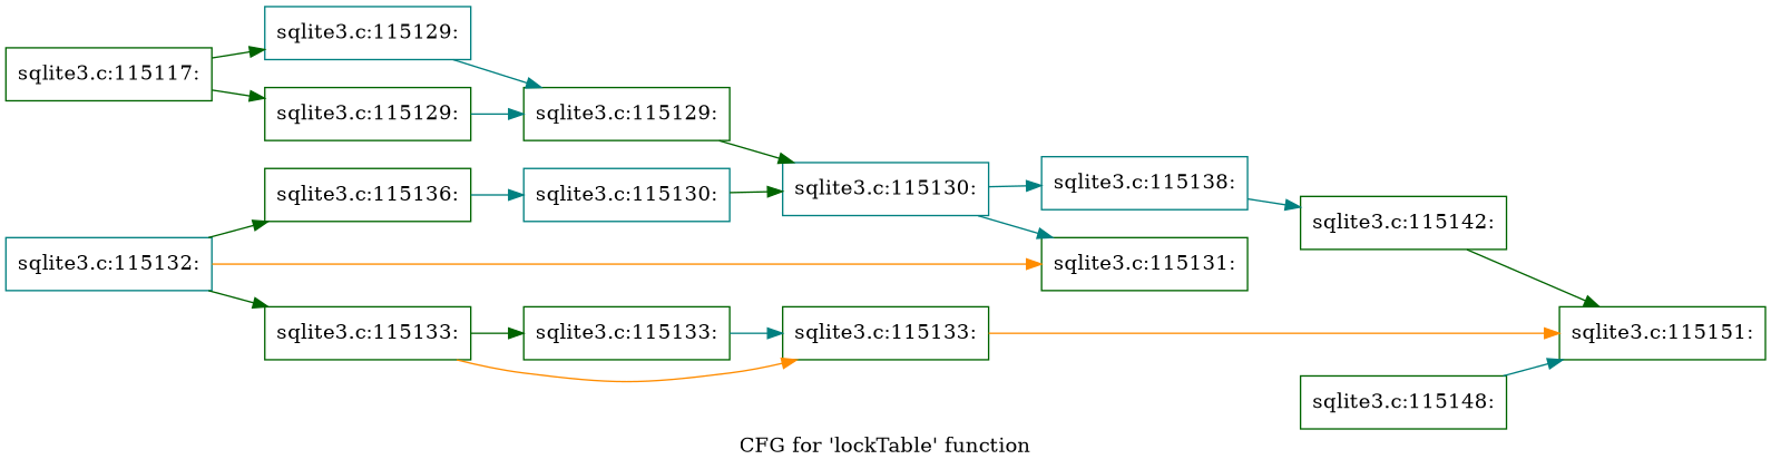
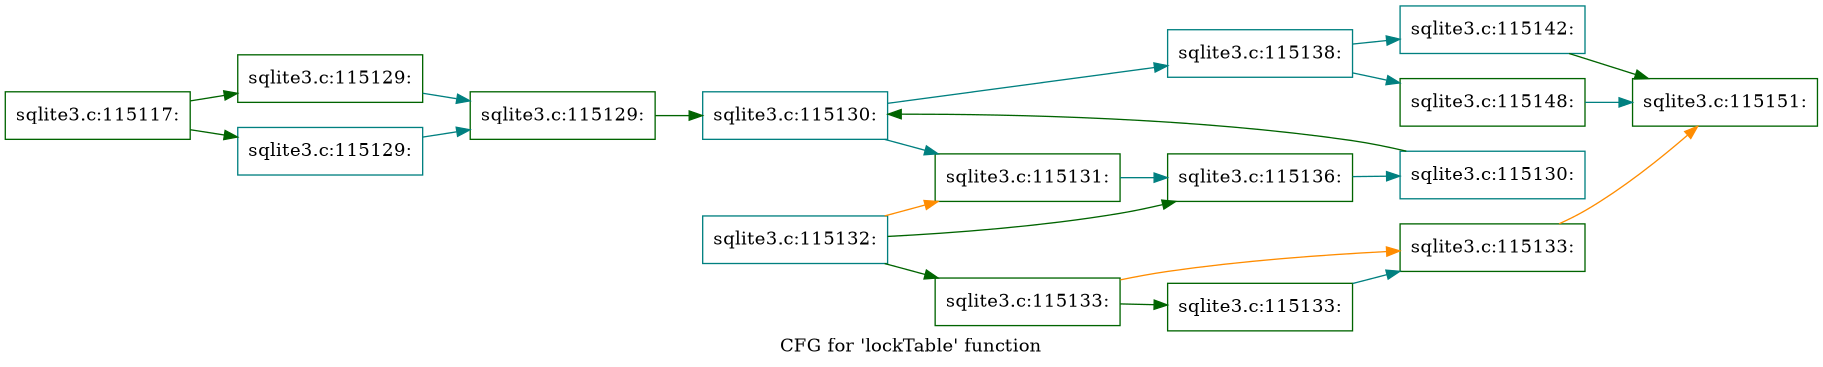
  digraph {
    label="CFG for 'lockTable' function"
    rankdir=LR
    node [color=darkgreen shape=record]
    edge [color=teal]
    n1 [label="{sqlite3.c:115117:}"]
    n2 [label="{sqlite3.c:115129:}"]
    n3 [color=teal label="{sqlite3.c:115129:}"]
    n4 [label="{sqlite3.c:115129:}"]
    n5 [color=teal label="{sqlite3.c:115130:}"]
    n6 [label="{sqlite3.c:115131:}"]
    n7 [color=teal label="{sqlite3.c:115138:}"]
    n8 [label="{sqlite3.c:115136:}"]
-   n9 [label="{sqlite3.c:115142:}"]
+   n9 [color=teal label="{sqlite3.c:115142:}"]
    n10 [label="{sqlite3.c:115148:}"]
    n11 [color=teal label="{sqlite3.c:115132:}"]
    n12 [label="{sqlite3.c:115133:}"]
    n13 [color=teal label="{sqlite3.c:115130:}"]
    n14 [label="{sqlite3.c:115151:}"]
    n15 [label="{sqlite3.c:115133:}"]
    n16 [label="{sqlite3.c:115133:}"]
    n1 -> n2 [color=darkgreen]
    n1 -> n3 [color=darkgreen]
    n2 -> n4
    n3 -> n4
    n4 -> n5 [color=darkgreen]
    n5 -> n6
    n5 -> n7
+   n6 -> n8
    n7 -> n9
+   n7 -> n10
    n8 -> n13
    n9 -> n14 [color=darkgreen]
    n10 -> n14
    n11 -> n6 [color=darkorange]
    n11 -> n8 [color=darkgreen]
    n11 -> n12 [color=darkgreen]
    n12 -> n15 [color=darkorange]
    n12 -> n16 [color=darkgreen]
    n13 -> n5 [color=darkgreen]
    n15 -> n14 [color=darkorange]
    n16 -> n15
  }
